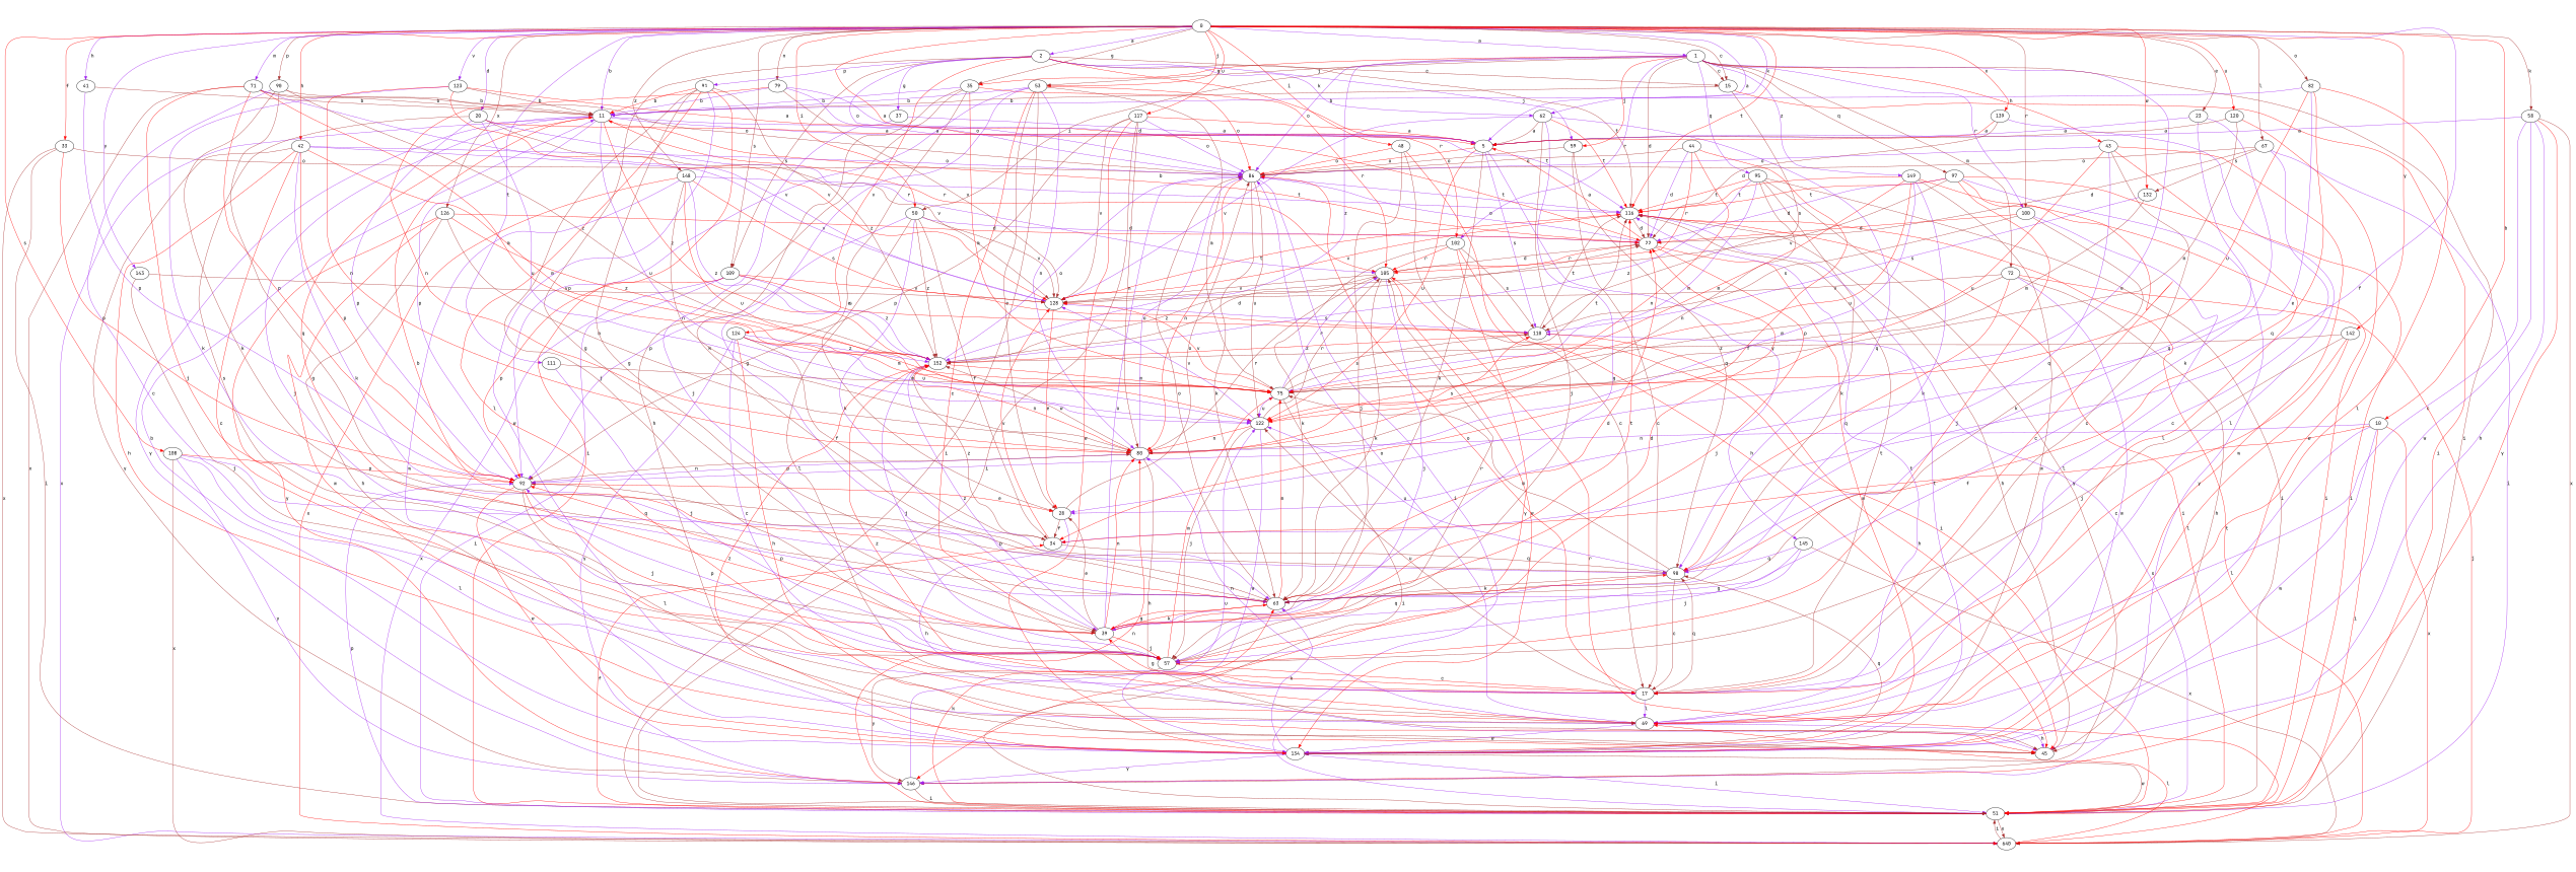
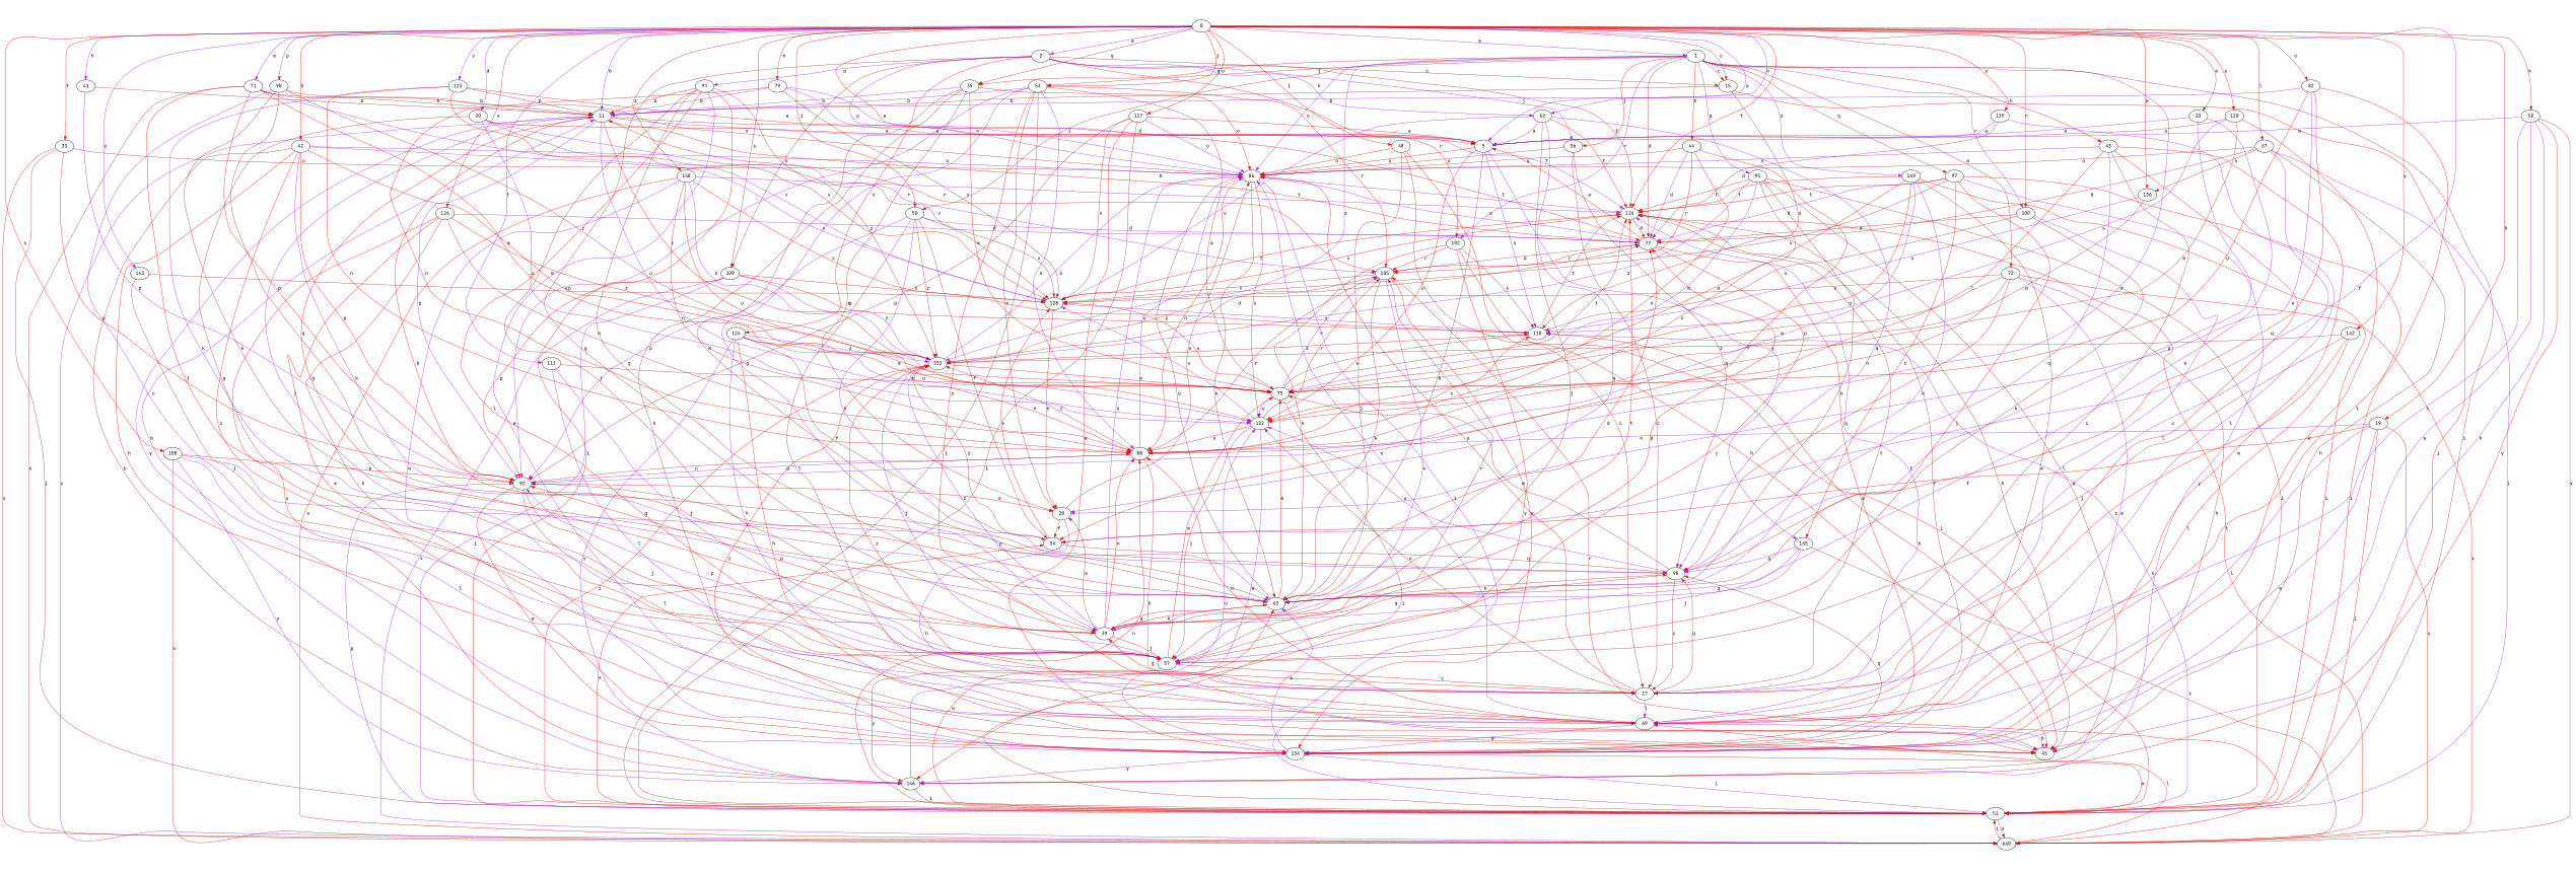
  strict digraph {
    fontname="JetBrains Mono"
    node [fontname="JetBrains Mono"]
    edge [color=brown fontname="JetBrains Mono"]
    0
    1
    2
    5
-   10
+   10 [label=19]
    11
    15
    20
    22
    23
    33
    34
    35
    41
    42
    48
    50
    53
    58
    62
    67
    71
    79
    82
    90
    100
    108
    109
    111
    116
    117
    120
    123
-   132
+   132 [label=136]
    n35 [label=126]
    139
    142
    143
    148
    28
    43
    44
    51
-   56 [label=59]
+   56
    72
    86
    95
    97
    102
    149
    152
-   37
    39
    91
    124
    63
    110
    122
    145
    69
    80
    134
    n63 [label=640]
    57
    92
    105
    146
    128
    98
    45
    75
    17
    0 -> 1 [color=purple label=a]
    0 -> 2 [color=purple label=a]
    0 -> 5 [color=purple label=a]
    0 -> 10 [color=red label=b]
    0 -> 11 [color=purple label=b]
    0 -> 15 [label=c]
    0 -> 20 [color=purple label=d]
    0 -> 22 [color=red label=d]
    0 -> 23 [label=e]
    0 -> 33 [color=red label=f]
    0 -> 34 [color=purple label=f]
    0 -> 35 [label=g]
    0 -> 41 [color=purple label=h]
    0 -> 42 [color=red label=h]
    0 -> 48 [color=red label=i]
    0 -> 50 [color=red label=i]
    0 -> 53 [color=red label=j]
    0 -> 58 [label=k]
    0 -> 62 [color=purple label=k]
    0 -> 67 [label=l]
    0 -> 71 [color=purple label=m]
    0 -> 79 [label=n]
    0 -> 82 [label=o]
    0 -> 90 [label=p]
    0 -> 100 [label=r]
    0 -> 108 [color=red label=s]
    0 -> 109 [label=s]
    0 -> 111 [color=purple label=t]
    0 -> 116 [color=red label=t]
    0 -> 117 [color=red label=u]
    0 -> 120 [color=red label=u]
    0 -> 123 [color=purple label=v]
    0 -> 132 [color=red label=w]
    0 -> n35 [label=x]
    0 -> 139 [color=red label=x]
    0 -> 142 [color=red label=y]
    0 -> 143 [color=purple label=y]
    0 -> 148 [label=z]
    1 -> 15 [label=c]
    1 -> 22 [label=d]
    1 -> 35 [color=red label=g]
    1 -> 50 [label=i]
    1 -> 53 [label=j]
    1 -> 100 [color=purple label=r]
    1 -> 28 [color=purple label=e]
    1 -> 43 [color=red label=h]
+   1 -> 44 [color=red label=h]
    1 -> 51 [label=i]
    1 -> 56 [color=red label=j]
    1 -> 72 [label=m]
    1 -> 86 [color=purple label=o]
    1 -> 95 [color=purple label=q]
    1 -> 97 [label=q]
    1 -> 102 [color=purple label=r]
    1 -> 149 [color=purple label=z]
    1 -> 152 [color=purple label=z]
    2 -> 15 [label=c]
    2 -> 62 [color=purple label=k]
    2 -> 109 [label=s]
    2 -> 116 [label=t]
    2 -> 56 [color=purple label=j]
    2 -> 86 [color=purple label=o]
    2 -> 102 [color=red label=r]
-   2 -> 37 [color=purple label=g]
    2 -> 39 [label=g]
    2 -> 91 [color=purple label=p]
    2 -> 124 [color=red label=v]
    5 -> 86 [color=red label=o]
    5 -> 63 [label=k]
    5 -> 110 [color=purple label=s]
    5 -> 122 [color=red label=u]
    5 -> 145 [color=purple label=y]
    10 -> 34 [color=red label=f]
    10 -> 51 [color=red label=i]
    10 -> 69 [color=purple label=l]
    10 -> 80 [color=purple label=n]
    10 -> 134 [color=purple label=w]
    10 -> n63 [color=red label=x]
-   11 -> 5 [color=purple label=a]
+   11 -> 5 [label=a]
    11 -> 116 [color=purple label=t]
    11 -> 152 [color=red label=z]
    11 -> 39 [color=red label=g]
    11 -> 122 [color=purple label=u]
    11 -> n63 [color=purple label=x]
    11 -> 57 [color=purple label=j]
    11 -> 92 [color=purple label=p]
    11 -> 105 [color=red label=r]
    11 -> 146 [color=purple label=y]
    15 -> 11 [label=b]
    15 -> 51 [color=red label=i]
    15 -> 110 [label=s]
    20 -> 5 [color=red label=a]
-   20 -> 39 [label=s]
+   20 -> 39 [label=g]
    20 -> 122 [color=purple label=u]
-   20 -> 92 [color=purple label=p]
    20 -> 105 [color=purple label=r]
    20 -> 128 [label=v]
    22 -> 5 [color=red label=a]
    22 -> 11 [color=red label=b]
    22 -> 86 [color=purple label=o]
    22 -> 134 [color=red label=w]
    22 -> 57 [color=red label=j]
    22 -> 105 [color=red label=r]
    23 -> 5 [color=purple label=a]
    23 -> 63 [color=purple label=k]
    23 -> 98 [color=purple label=q]
    33 -> 51 [label=i]
    33 -> 86 [label=o]
    33 -> n63 [label=x]
    33 -> 92 [color=red label=p]
    34 -> 152 [label=z]
    34 -> 128 [color=red label=v]
    34 -> 98 [label=q]
    35 -> 11 [color=purple label=b]
    35 -> 28 [label=e]
    35 -> 86 [color=red label=o]
    35 -> 63 [label=k]
    35 -> 45 [label=h]
    35 -> 75 [color=red label=m]
    41 -> 11 [label=b]
    41 -> 92 [color=purple label=p]
    42 -> 86 [color=purple label=o]
    42 -> 63 [color=purple label=k]
    42 -> 92 [color=red label=p]
-   42 -> 146 [label=y]
+   42 -> 146 [label=b]
    42 -> 128 [color=purple label=v]
    42 -> 45 [color=red label=h]
    42 -> 75 [color=red label=m]
    42 -> 17 [color=red label=c]
    48 -> 86 [color=red label=o]
    48 -> 57 [label=j]
    48 -> 45 [color=red label=h]
    48 -> 17 [label=c]
    50 -> 22 [color=purple label=d]
    50 -> 34 [label=f]
    50 -> 152 [label=z]
    50 -> 63 [color=purple label=k]
    50 -> 69 [label=l]
    50 -> 92 [color=purple label=p]
    50 -> 128 [label=v]
    53 -> 11 [color=purple label=b]
    53 -> 28 [label=e]
    53 -> 51 [label=i]
    53 -> 39 [color=purple label=g]
    53 -> 80 [color=purple label=n]
    53 -> 92 [color=purple label=p]
    53 -> 105 [color=red label=r]
    53 -> 75 [label=m]
    53 -> 17 [color=red label=c]
    58 -> 5 [color=purple label=a]
    58 -> 134 [color=purple label=w]
    58 -> n63 [label=x]
    58 -> 146 [color=red label=y]
    58 -> 45 [color=purple label=h]
    58 -> 17 [color=purple label=c]
    62 -> 5 [label=a]
    62 -> 116 [color=red label=t]
    62 -> 39 [color=purple label=g]
    62 -> 57 [label=j]
    62 -> 128 [color=purple label=v]
    62 -> 98 [color=purple label=q]
    67 -> 22 [label=d]
    67 -> 132 [label=s]
    67 -> 51 [color=purple label=i]
    67 -> 86 [label=o]
+   67 -> 45 [label=h]
    67 -> 17 [color=purple label=c]
    71 -> 11 [label=b]
    71 -> 86 [label=o]
    71 -> n63 [label=x]
    71 -> 57 [color=red label=j]
    71 -> 92 [color=red label=p]
    71 -> 128 [color=purple label=v]
    71 -> 75 [color=red label=m]
    79 -> 5 [color=purple label=a]
    79 -> 11 [color=purple label=b]
    79 -> 86 [color=purple label=o]
    79 -> 80 [color=red label=n]
    79 -> 128 [label=v]
    82 -> 11 [color=purple label=b]
    82 -> 28 [color=purple label=e]
    82 -> 122 [color=red label=u]
    82 -> 69 [color=red label=l]
    82 -> 98 [color=red label=q]
    90 -> 11 [label=b]
    90 -> 152 [label=z]
    90 -> 63 [label=k]
    90 -> 98 [label=q]
    90 -> 17 [color=purple label=c]
    100 -> 22 [color=red label=d]
    100 -> 63 [label=k]
    100 -> 110 [label=s]
    100 -> 69 [color=purple label=l]
    108 -> 69 [color=purple label=l]
    108 -> n63 [label=x]
    108 -> 92 [color=red label=p]
    108 -> 146 [color=purple label=y]
    108 -> 98 [color=purple label=q]
    109 -> 51 [color=purple label=i]
    109 -> 152 [color=purple label=z]
    109 -> 110 [color=red label=s]
    109 -> n63 [color=purple label=x]
    109 -> 92 [color=red label=p]
    109 -> 128 [color=red label=v]
+   111 -> 69 [color=purple label=l]
    111 -> 57 [color=purple label=j]
    111 -> 75 [label=m]
    116 -> 22 [label=d]
-   116 -> 51 [color=red label=i]
+   152 -> 51 [color=red label=i]
    116 -> 128 [color=red label=v]
    116 -> 45 [label=h]
    117 -> 5 [color=red label=a]
    117 -> 51 [label=i]
    117 -> 86 [color=purple label=o]
    117 -> 134 [color=red label=w]
    117 -> 92 [label=p]
    117 -> 128 [label=v]
    120 -> 5 [label=a]
+   120 -> 110 [color=purple label=s]
    120 -> 134 [color=red label=w]
    120 -> 75 [label=m]
    123 -> 5 [color=red label=a]
    123 -> 11 [label=b]
    123 -> 63 [color=purple label=k]
    123 -> 80 [color=red label=n]
    123 -> 128 [color=red label=v]
    132 -> 110 [color=purple label=s]
    132 -> 75 [label=m]
-   n35 -> 22 [color=red label=d]
+   n35 -> 22 [color=purple label=d]
    n35 -> 152 [color=red label=z]
    n35 -> 80 [label=n]
    n35 -> 134 [color=red label=w]
    n35 -> 146 [color=red label=y]
    n35 -> 45 [label=h]
-   139 -> 5 [color=red label=a]
+   139 -> 5 [color=purple label=a]
    139 -> 22 [label=d]
    139 -> 69 [color=purple label=l]
    142 -> 152 [label=z]
    142 -> 69 [color=red label=l]
    142 -> 57 [label=j]
    142 -> 17 [color=red label=c]
    143 -> 57 [label=j]
    143 -> 128 [label=v]
    148 -> 116 [color=purple label=t]
    148 -> 152 [color=purple label=z]
    148 -> 110 [color=red label=s]
    148 -> 122 [color=red label=u]
    148 -> 80 [label=n]
    148 -> 134 [color=purple label=w]
    148 -> n63 [color=red label=x]
    28 -> 34 [label=f]
    28 -> 86 [label=o]
    28 -> 45 [color=purple label=h]
    43 -> 86 [color=purple label=o]
-   43 -> 122 [color=red label=u]
+   43 -> 122 [color=red label=l]
    43 -> 69 [color=red label=l]
    43 -> 134 [color=red label=w]
    43 -> 98 [color=purple label=q]
    43 -> 17 [label=c]
    44 -> 22 [color=purple label=d]
    44 -> 34 [color=red label=f]
    44 -> 86 [label=o]
    44 -> 80 [color=red label=n]
    44 -> 105 [color=red label=r]
    51 -> 34 [color=red label=f]
    51 -> 63 [color=red label=k]
    51 -> 110 [color=purple label=s]
    51 -> 80 [color=red label=n]
    51 -> 134 [label=w]
    51 -> n63 [label=x]
    51 -> 92 [color=purple label=p]
    56 -> 86 [label=o]
    56 -> 98 [label=q]
    56 -> 17 [label=c]
-   117 -> 80 [label=n]
+   72 -> 80 [label=n]
    72 -> 134 [color=purple label=w]
-   72 -> n63 [color=red label=j]
+   72 -> n63 [color=red label=x]
    72 -> 128 [label=v]
    72 -> 98 [color=red label=q]
    72 -> 45 [label=h]
    72 -> 75 [label=m]
    86 -> 116 [color=purple label=t]
    86 -> 51 [color=purple label=i]
    86 -> 63 [label=k]
    86 -> 122 [label=u]
    86 -> 80 [color=red label=n]
    95 -> 116 [color=red label=t]
    95 -> 51 [label=i]
    95 -> 152 [color=purple label=z]
    95 -> 63 [label=k]
    95 -> 80 [label=n]
    95 -> 146 [label=y]
    95 -> 75 [color=purple label=m]
    97 -> 22 [color=purple label=d]
    97 -> 116 [color=red label=t]
    97 -> 51 [color=red label=i]
    97 -> 57 [color=red label=j]
    97 -> 146 [color=purple label=y]
    97 -> 128 [label=v]
-   97 -> 17 [color=red label=c]
+   97 -> 145 [color=red label=c]
    102 -> 51 [color=red label=i]
    102 -> 63 [label=k]
    102 -> 110 [label=s]
    102 -> 105 [color=red label=r]
    102 -> 146 [color=red label=y]
    149 -> 116 [color=red label=t]
    149 -> 51 [color=red label=i]
    149 -> 63 [color=purple label=k]
    149 -> 122 [color=red label=u]
    149 -> 134 [label=w]
    149 -> 92 [color=purple label=p]
    149 -> 75 [color=red label=m]
    152 -> 22 [label=d]
    152 -> 86 [color=purple label=o]
    152 -> 80 [color=red label=n]
    152 -> 57 [color=purple label=j]
    152 -> 75 [color=red label=m]
-   37 -> 5 [color=purple label=a]
-   37 -> 57 [color=purple label=j]
    39 -> 22 [color=red label=d]
    39 -> 116 [color=red label=t]
    39 -> 28 [label=e]
    39 -> 86 [color=purple label=o]
    39 -> 152 [color=purple label=z]
    39 -> 63 [color=red label=k]
    39 -> 80 [color=red label=n]
    39 -> 57 [color=red label=j]
    39 -> 92 [color=red label=p]
    39 -> 98 [color=red label=q]
    91 -> 11 [color=red label=b]
    91 -> 51 [color=red label=i]
    91 -> 152 [label=z]
    91 -> 39 [label=g]
    91 -> 69 [color=red label=l]
    91 -> 134 [color=purple label=w]
    91 -> 57 [label=j]
    124 -> 34 [label=f]
    124 -> 152 [color=purple label=z]
    124 -> 122 [color=purple label=u]
    124 -> 146 [color=purple label=y]
    124 -> 45 [color=red label=h]
    124 -> 75 [color=red label=m]
-   124 -> 17 [color=purple label=c]
+   124 -> 17 [color=purple label=h]
    63 -> 11 [color=red label=b]
    63 -> 22 [color=red label=d]
    63 -> 86 [label=o]
    63 -> 39 [color=red label=g]
    63 -> 92 [label=p]
    63 -> 75 [color=red label=m]
    110 -> 116 [label=t]
    110 -> 152 [color=red label=z]
    110 -> 45 [color=red label=h]
    122 -> 80 [color=red label=n]
    122 -> 134 [color=purple label=w]
    122 -> 57 [label=j]
    122 -> 105 [label=r]
    122 -> 128 [color=purple label=v]
    145 -> 39 [color=purple label=g]
    145 -> n63 [label=x]
    145 -> 57 [color=purple label=j]
    145 -> 98 [color=purple label=q]
    69 -> 116 [color=purple label=t]
    69 -> 86 [color=purple label=o]
    69 -> 152 [color=red label=z]
-   69 -> 80 [color=purple label=n]
+   69 -> 80 [color=red label=n]
    69 -> 134 [color=purple label=w]
    69 -> 45 [color=purple label=h]
    80 -> 86 [color=purple label=o]
-   80 -> 152 [label=w]
+   80 -> 152 [label=z]
    80 -> 110 [color=red label=s]
    80 -> 92 [color=purple label=p]
    80 -> 105 [label=r]
    80 -> 45 [label=h]
    134 -> 11 [color=purple label=b]
-   134 -> 116 [color=purple label=t]
+   134 -> 116 [label=t]
    134 -> 51 [color=purple label=i]
    134 -> 152 [color=red label=z]
    134 -> 63 [color=purple label=k]
    134 -> 146 [color=purple label=y]
    134 -> 98 [label=q]
    n63 -> 116 [color=red label=t]
    n63 -> 51 [label=i]
    n63 -> 69 [color=red label=l]
    n63 -> 105 [color=red label=r]
    57 -> 92 [color=purple label=p]
    57 -> 105 [label=r]
    57 -> 146 [label=y]
    57 -> 75 [color=red label=m]
    57 -> 17 [color=red label=c]
    92 -> 28 [color=red label=e]
    92 -> 69 [label=l]
    92 -> 80 [label=n]
    92 -> 134 [color=red label=w]
    92 -> 57 [color=red label=j]
    105 -> 22 [label=d]
    105 -> 152 [label=z]
    105 -> 63 [label=k]
    105 -> 134 [color=red label=w]
-   105 -> 57 [color=purple label=j]
+   105 -> 57 [color=purple label=x]
    105 -> 128 [label=v]
    146 -> 51 [label=i]
    146 -> 122 [color=purple label=u]
    128 -> 116 [color=red label=t]
    128 -> 28 [color=red label=e]
    128 -> 110 [color=purple label=s]
    98 -> 63 [label=k]
    98 -> 122 [color=purple label=u]
    98 -> 75 [label=m]
    98 -> 17 [label=c]
    75 -> 116 [label=t]
    75 -> 51 [label=i]
    75 -> 110 [label=s]
    75 -> 122 [color=purple label=u]
    75 -> 105 [color=purple label=r]
    75 -> 128 [color=red label=v]
    17 -> 116 [label=t]
    17 -> 86 [color=red label=o]
    17 -> 39 [color=red label=g]
    17 -> 122 [label=u]
    17 -> 69 [color=purple label=l]
    17 -> 98 [label=q]
  }
